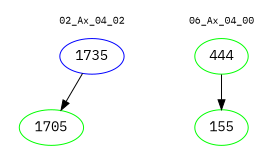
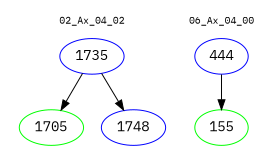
  digraph {
    fontname="IBM Plex Mono"
    node [color=blue fontname="IBM Plex Mono"]
    edge [color=black fontname="IBM Plex Mono"]
    n1 [label=1735]
    n2 [color=green label=1705]
-   n4 [color=green label=444]
+   n3 [label=1748]
+   n4 [label=444]
    n5 [color=green label=155]
    subgraph cluster_1 {
      color=white
      fontsize=10
      label="02_Ax_04_02"
      n1
      n2
+     n3
    }
    subgraph cluster_2 {
      color=white
      fontsize=10
      label="06_Ax_04_00"
      n4
      n5
    }
    n1 -> n2
+   n1 -> n3
    n4 -> n5
  }
